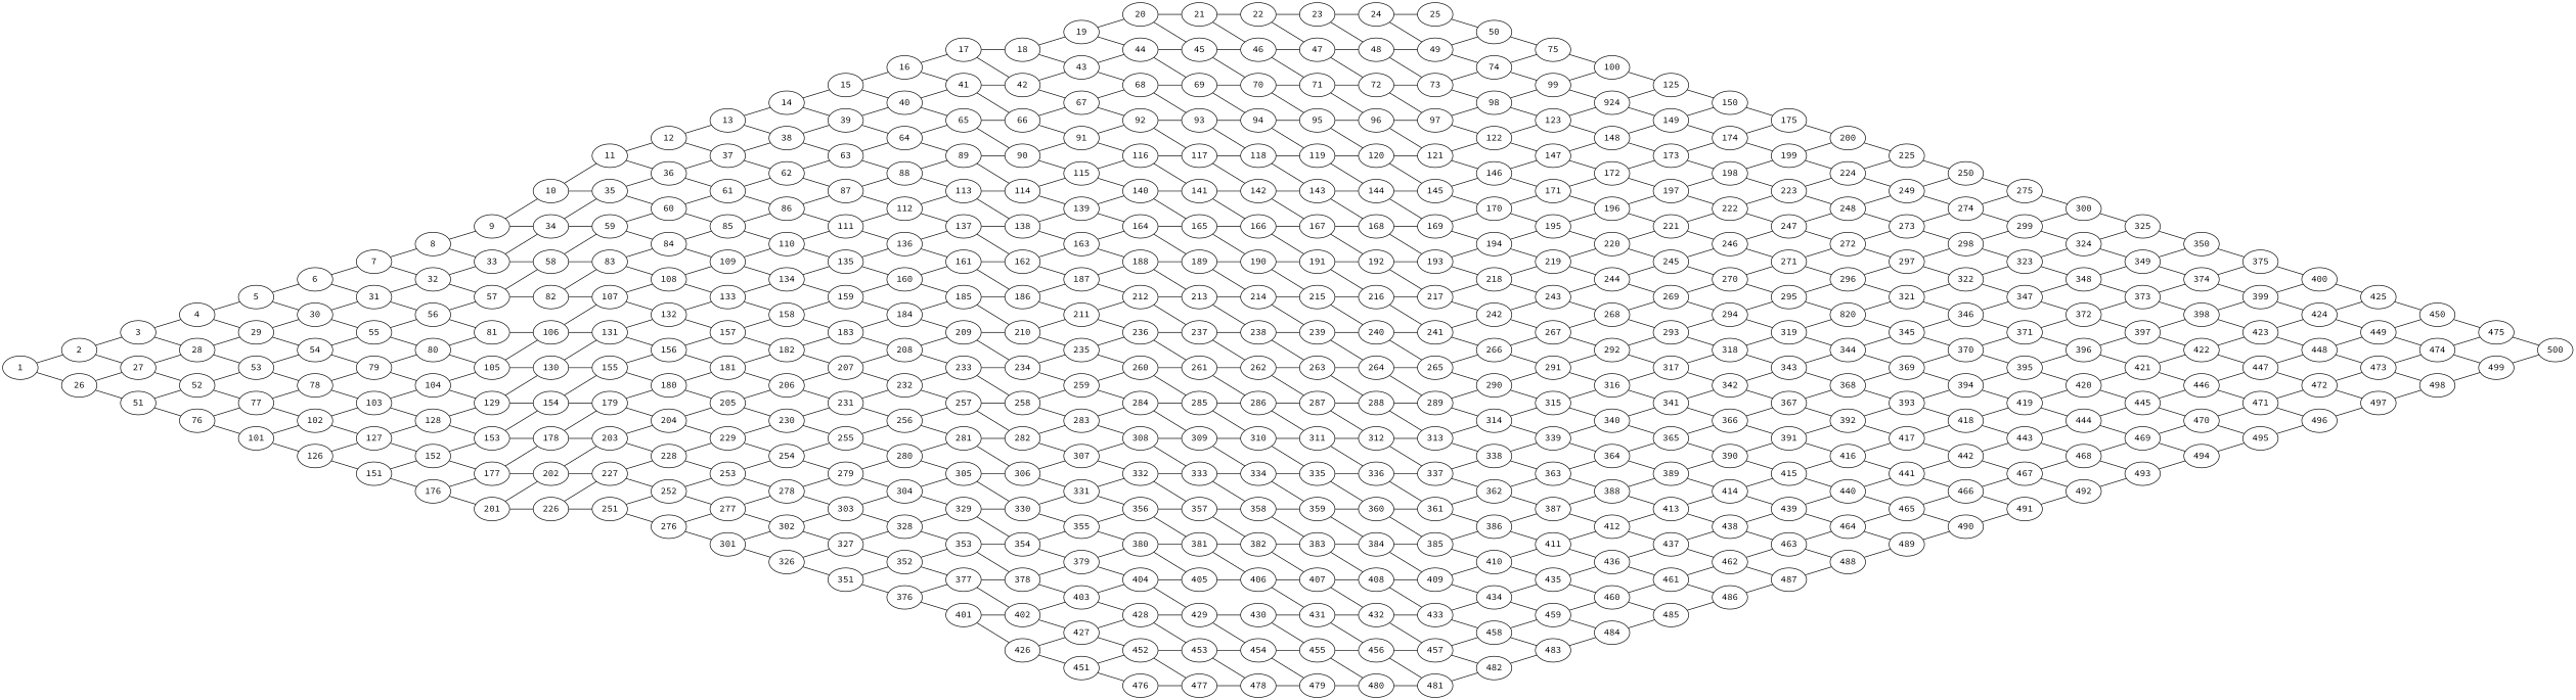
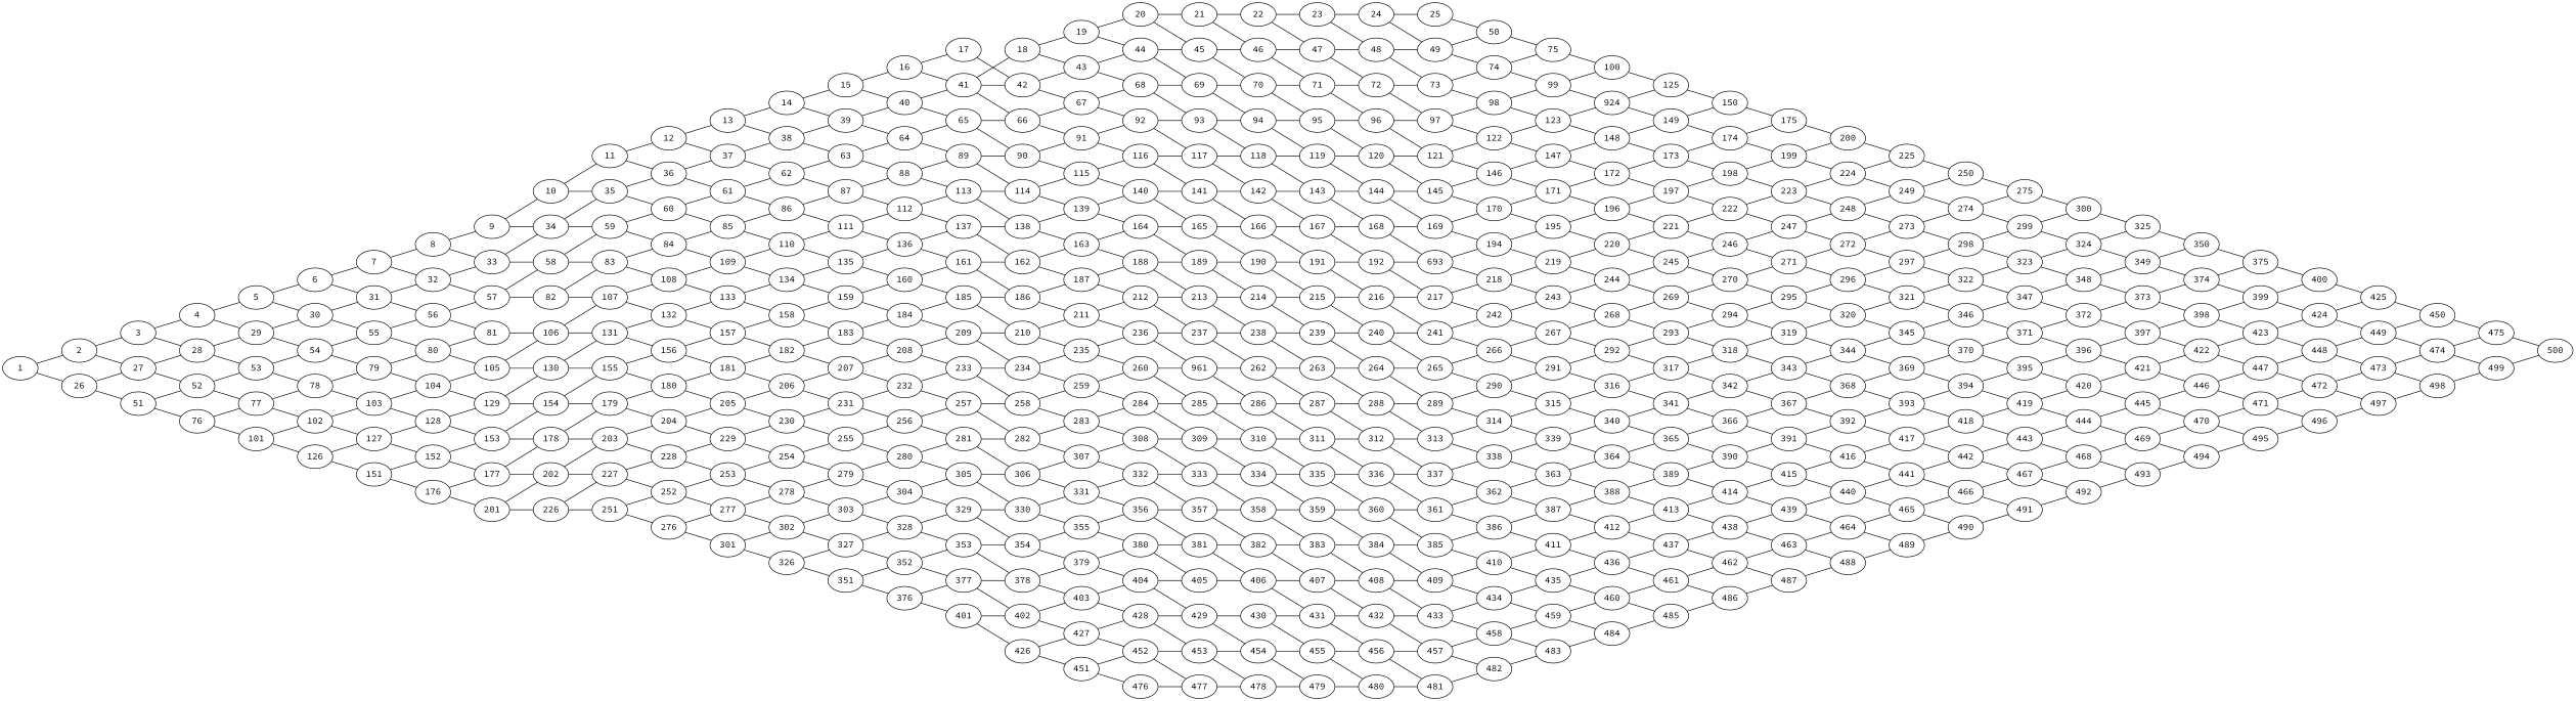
  graph {
    fontname="Source Code Pro"
    rankdir=LR
    node [fontname="Source Code Pro"]
    edge [fontname="Source Code Pro"]
    1
    2
    26
    3
    27
    51
    4
    28
    52
    76
    5
    29
    53
    77
    6
    30
    54
    78
    7
    31
    55
    79
    8
    32
    56
    80
    9
    33
    57
    81
    10
    34
    58
    82
    11
    35
    59
    83
    12
    36
    60
    84
    13
    37
    61
    85
    14
    38
    62
    86
    15
    39
    63
    87
    16
    40
    64
    88
    17
    41
    65
    89
    18
    42
    66
    90
    19
    43
    67
    91
    20
    44
    68
    92
    21
    45
    69
    93
    22
    46
    70
    94
    23
    47
    71
    95
    24
    48
    72
    96
    25
    49
    73
    97
    50
    74
    98
    75
    99
    100
    101
    102
    103
    104
    105
    106
    107
    108
    109
    110
    111
    112
    113
    114
    115
    116
    117
    118
    119
    120
    121
    122
    123
    n124 [label=924]
    125
    126
    127
    128
    129
    130
    131
    132
    133
    134
    135
    136
    137
    138
    139
    140
    141
    142
    143
    144
    145
    146
    147
    148
    149
    150
    151
    152
    153
    154
    155
    156
    157
    158
    159
    160
    161
    162
    163
    164
    165
    166
    167
    168
    169
    170
    171
    172
    173
    174
    175
    176
    177
    178
    179
    180
    181
    182
    183
    184
    185
    186
    187
    188
    189
    190
    191
    192
-   193
+   193 [label=693]
    194
    195
    196
    197
    198
    199
    200
    201
    202
    203
    204
    205
    206
    207
    208
    209
    210
    211
    212
    213
    214
    215
    216
    217
    218
    219
    220
    221
    222
    223
    224
    225
    226
    227
    228
    229
    230
    231
    232
    233
    234
    235
    236
    237
    238
    239
    240
    241
    242
    243
    244
    245
    246
    247
    248
    249
    250
    251
    252
    253
    254
    255
    256
    257
    258
    259
    260
-   261
+   261 [label=961]
    262
    263
    264
    265
    266
    267
    268
    269
    270
    271
    272
    273
    274
    275
    276
    277
    278
    279
    280
    281
    282
    283
    284
    285
    286
    287
    288
    289
    290
    291
    292
    293
    294
    295
    296
    297
    298
    299
    300
    301
    302
    303
    304
    305
    306
    307
    308
    309
    310
    311
    312
    313
    314
    315
    316
    317
    318
    319
-   320 [label=820]
+   320
    321
    322
    323
    324
    325
    326
    327
    328
    329
    330
    331
    332
    333
    334
    335
    336
    337
    338
    339
    340
    341
    342
    343
    344
    345
    346
    347
    348
    349
    350
    351
    352
    353
    354
    355
    356
    357
    358
    359
    360
    361
    362
    363
    364
    365
    366
    367
    368
    369
    370
    371
    372
    373
    374
    375
    376
    377
    378
    379
    380
    381
    382
    383
    384
    385
    386
    387
    388
    389
    390
    391
    392
    393
    394
    395
    396
    397
    398
    399
    400
    401
    402
    403
    404
    405
    406
    407
    408
    409
    410
    411
    412
    413
    414
    415
    416
    417
    418
    419
    420
    421
    422
    423
    424
    425
    426
    427
    428
    429
    431
    432
    433
    434
    435
    436
    437
    438
    439
    440
    441
    442
    443
    444
    445
    446
    447
    448
    449
    450
    451
    452
    453
    430
    454
    455
    456
    457
    458
    459
    460
    461
    462
    463
    464
    465
    466
    467
    468
    469
    470
    471
    472
    473
    474
    475
    476
    477
    478
    479
    480
    481
    482
    483
    484
    485
    486
    487
    488
    489
    490
    491
    492
    493
    494
    495
    496
    497
    498
    499
    500
    1 -- 2
    1 -- 26
    2 -- 3
    2 -- 27
    26 -- 27
    26 -- 51
    3 -- 4
    3 -- 28
    27 -- 28
    27 -- 52
    51 -- 52
    51 -- 76
    4 -- 5
    4 -- 29
    28 -- 29
    28 -- 53
    52 -- 53
    52 -- 77
    76 -- 77
    76 -- 101
    5 -- 6
    5 -- 30
    29 -- 30
    29 -- 54
    53 -- 54
    53 -- 78
    77 -- 78
    77 -- 102
    6 -- 7
    6 -- 31
    30 -- 31
    30 -- 55
    54 -- 55
    54 -- 79
    78 -- 79
    78 -- 103
    7 -- 8
    7 -- 32
    31 -- 32
    31 -- 56
    55 -- 56
    55 -- 80
    79 -- 80
    79 -- 104
    8 -- 9
    8 -- 33
    32 -- 33
    32 -- 57
    56 -- 57
    56 -- 81
    80 -- 81
    80 -- 105
    9 -- 10
    9 -- 34
    33 -- 34
    33 -- 58
    57 -- 58
    57 -- 82
    81 -- 106
    10 -- 11
    10 -- 35
    34 -- 35
    34 -- 59
    58 -- 59
    58 -- 83
    82 -- 83
    82 -- 107
    11 -- 12
    11 -- 36
    35 -- 36
    35 -- 60
    59 -- 60
    59 -- 84
    83 -- 84
    83 -- 108
    12 -- 13
    12 -- 37
    36 -- 37
    36 -- 61
    60 -- 61
    60 -- 85
    84 -- 85
    84 -- 109
    13 -- 14
    13 -- 38
    37 -- 38
    37 -- 62
    61 -- 62
    61 -- 86
    85 -- 86
    85 -- 110
    14 -- 15
    14 -- 39
    38 -- 39
    38 -- 63
    62 -- 63
    62 -- 87
    86 -- 87
    86 -- 111
    15 -- 16
    15 -- 40
    39 -- 40
    39 -- 64
    63 -- 64
    63 -- 88
    87 -- 88
    87 -- 112
    16 -- 17
    16 -- 41
    40 -- 41
    40 -- 65
    64 -- 65
    64 -- 89
    88 -- 89
    88 -- 113
-   17 -- 18
+   41 -- 18
    17 -- 42
    41 -- 42
    41 -- 66
    65 -- 66
    65 -- 90
    89 -- 90
    89 -- 114
    18 -- 19
    18 -- 43
    42 -- 43
    42 -- 67
    66 -- 67
    66 -- 91
    90 -- 91
    90 -- 115
    19 -- 20
    19 -- 44
    43 -- 44
    43 -- 68
    67 -- 68
    67 -- 92
    91 -- 92
    91 -- 116
    20 -- 21
    20 -- 45
    44 -- 45
    44 -- 69
    68 -- 69
    68 -- 93
    92 -- 93
    92 -- 117
    21 -- 22
    21 -- 46
    45 -- 46
    45 -- 70
    69 -- 70
    69 -- 94
    93 -- 94
    93 -- 118
    22 -- 23
    22 -- 47
    46 -- 47
    46 -- 71
    70 -- 71
    70 -- 95
    94 -- 95
    94 -- 119
    23 -- 24
    23 -- 48
    47 -- 48
    47 -- 72
    71 -- 72
    71 -- 96
    95 -- 96
    95 -- 120
    24 -- 25
    24 -- 49
    48 -- 49
    48 -- 73
    72 -- 73
    72 -- 97
    96 -- 97
    96 -- 121
    25 -- 50
    49 -- 50
    49 -- 74
    73 -- 74
    73 -- 98
    97 -- 98
    97 -- 122
    50 -- 75
    74 -- 75
    74 -- 99
    98 -- 99
    98 -- 123
    75 -- 100
    99 -- 100
    99 -- n124
    100 -- 125
    101 -- 102
    101 -- 126
    102 -- 103
    102 -- 127
    103 -- 104
    103 -- 128
    104 -- 105
    104 -- 129
    105 -- 106
    105 -- 130
    106 -- 107
    106 -- 131
    107 -- 108
    107 -- 132
    108 -- 109
    108 -- 133
    109 -- 110
    109 -- 134
    110 -- 111
    110 -- 135
    111 -- 112
    111 -- 136
    112 -- 113
    112 -- 137
    113 -- 114
    113 -- 138
    114 -- 115
    114 -- 139
    115 -- 116
    115 -- 140
    116 -- 117
    116 -- 141
    117 -- 118
    117 -- 142
    118 -- 119
    118 -- 143
    119 -- 120
    119 -- 144
    120 -- 121
    120 -- 145
    121 -- 122
    121 -- 146
    122 -- 123
    122 -- 147
    123 -- n124
    123 -- 148
    n124 -- 125
    n124 -- 149
    125 -- 150
    126 -- 127
    126 -- 151
    127 -- 128
    127 -- 152
    128 -- 129
    128 -- 153
    129 -- 130
    129 -- 154
    130 -- 131
    130 -- 155
    131 -- 132
    131 -- 156
    132 -- 133
    132 -- 157
    133 -- 134
    133 -- 158
    134 -- 135
    134 -- 159
    135 -- 136
    135 -- 160
    136 -- 137
    136 -- 161
    137 -- 138
    137 -- 162
    138 -- 139
    138 -- 163
    139 -- 140
    139 -- 164
    140 -- 141
    140 -- 165
    141 -- 142
    141 -- 166
    142 -- 143
    142 -- 167
    143 -- 144
    143 -- 168
    144 -- 145
    144 -- 169
    145 -- 146
    145 -- 170
    146 -- 147
    146 -- 171
    147 -- 148
    147 -- 172
    148 -- 149
    148 -- 173
    149 -- 150
    149 -- 174
    150 -- 175
    151 -- 152
    151 -- 176
    152 -- 153
    152 -- 177
    153 -- 154
    153 -- 178
    154 -- 155
    154 -- 179
    155 -- 156
    155 -- 180
    156 -- 157
    156 -- 181
    157 -- 158
    157 -- 182
    158 -- 159
    158 -- 183
    159 -- 160
    159 -- 184
    160 -- 161
    160 -- 185
    161 -- 162
    161 -- 186
    162 -- 163
    162 -- 187
    163 -- 164
    163 -- 188
    164 -- 165
    164 -- 189
    165 -- 166
    165 -- 190
    166 -- 167
    166 -- 191
    167 -- 168
    167 -- 192
    168 -- 169
    168 -- 193
    169 -- 170
    169 -- 194
    170 -- 171
    170 -- 195
    171 -- 172
    171 -- 196
    172 -- 173
    172 -- 197
    173 -- 174
    173 -- 198
    174 -- 175
    174 -- 199
    175 -- 200
    176 -- 177
    176 -- 201
    177 -- 178
    177 -- 202
    178 -- 179
    178 -- 203
    179 -- 180
    179 -- 204
    180 -- 181
    180 -- 205
    181 -- 182
    181 -- 206
    182 -- 183
    182 -- 207
    183 -- 184
    183 -- 208
    184 -- 185
    184 -- 209
    185 -- 186
    185 -- 210
    186 -- 187
    186 -- 211
    187 -- 188
    187 -- 212
    188 -- 189
    188 -- 213
    189 -- 190
    189 -- 214
    190 -- 191
    190 -- 215
    191 -- 192
    191 -- 216
    192 -- 193
    192 -- 217
    193 -- 194
    193 -- 218
    194 -- 195
    194 -- 219
    195 -- 196
    195 -- 220
    196 -- 197
    196 -- 221
    197 -- 198
    197 -- 222
    198 -- 199
    198 -- 223
    199 -- 200
    199 -- 224
    200 -- 225
    201 -- 202
    201 -- 226
    202 -- 203
    202 -- 227
    203 -- 204
    203 -- 228
    204 -- 205
    204 -- 229
    205 -- 206
    205 -- 230
    206 -- 207
    206 -- 231
    207 -- 208
    207 -- 232
    208 -- 209
    208 -- 233
    209 -- 210
    209 -- 234
    210 -- 211
    210 -- 235
    211 -- 212
    211 -- 236
    212 -- 213
    212 -- 237
    213 -- 214
    213 -- 238
    214 -- 215
    214 -- 239
    215 -- 216
    215 -- 240
    216 -- 217
    216 -- 241
    217 -- 218
    217 -- 242
    218 -- 219
    218 -- 243
    219 -- 220
    219 -- 244
    220 -- 221
    220 -- 245
    221 -- 222
    221 -- 246
    222 -- 223
    222 -- 247
    223 -- 224
    223 -- 248
    224 -- 225
    224 -- 249
    225 -- 250
    226 -- 227
    226 -- 251
    227 -- 228
    227 -- 252
    228 -- 229
    228 -- 253
    229 -- 230
    229 -- 254
    230 -- 231
    230 -- 255
    231 -- 232
    231 -- 256
    232 -- 233
    232 -- 257
    233 -- 234
    233 -- 258
    234 -- 235
    234 -- 259
    235 -- 236
    235 -- 260
    236 -- 237
    236 -- 261
    237 -- 238
    237 -- 262
    238 -- 239
    238 -- 263
    239 -- 240
    239 -- 264
    240 -- 241
    240 -- 265
    241 -- 242
    241 -- 266
    242 -- 243
    242 -- 267
    243 -- 244
    243 -- 268
    244 -- 245
    244 -- 269
    245 -- 246
    245 -- 270
    246 -- 247
    246 -- 271
    247 -- 248
    247 -- 272
    248 -- 249
    248 -- 273
    249 -- 250
    249 -- 274
    250 -- 275
    251 -- 252
    251 -- 276
    252 -- 253
    252 -- 277
    253 -- 254
    253 -- 278
    254 -- 255
    254 -- 279
    255 -- 256
    255 -- 280
    256 -- 257
    256 -- 281
    257 -- 258
    257 -- 282
    258 -- 259
    258 -- 283
    259 -- 260
    259 -- 284
    260 -- 261
    260 -- 285
    261 -- 262
    261 -- 286
    262 -- 263
    262 -- 287
    263 -- 264
    263 -- 288
    264 -- 265
    264 -- 289
    265 -- 266
    265 -- 290
    266 -- 267
    266 -- 291
    267 -- 268
    267 -- 292
    268 -- 269
    268 -- 293
    269 -- 270
    269 -- 294
    270 -- 271
    270 -- 295
    271 -- 272
    271 -- 296
    272 -- 273
    272 -- 297
    273 -- 274
    273 -- 298
    274 -- 275
    274 -- 299
    275 -- 300
    276 -- 277
    276 -- 301
    277 -- 278
    277 -- 302
    278 -- 279
    278 -- 303
    279 -- 280
    279 -- 304
    280 -- 281
    280 -- 305
    281 -- 282
    281 -- 306
    282 -- 283
    282 -- 307
    283 -- 284
    283 -- 308
    284 -- 285
    284 -- 309
    285 -- 286
    285 -- 310
    286 -- 287
    286 -- 311
    287 -- 288
    287 -- 312
    288 -- 289
    288 -- 313
    289 -- 290
    289 -- 314
    290 -- 291
    290 -- 315
    291 -- 292
    291 -- 316
    292 -- 293
    292 -- 317
    293 -- 294
    293 -- 318
    294 -- 295
    294 -- 319
    295 -- 296
    295 -- 320
    296 -- 297
    296 -- 321
    297 -- 298
    297 -- 322
    298 -- 299
    298 -- 323
    299 -- 300
    299 -- 324
    300 -- 325
    301 -- 302
    301 -- 326
    302 -- 303
    302 -- 327
    303 -- 304
    303 -- 328
    304 -- 305
    304 -- 329
    305 -- 306
    305 -- 330
    306 -- 307
    306 -- 331
    307 -- 308
    307 -- 332
    308 -- 309
    308 -- 333
    309 -- 310
    309 -- 334
    310 -- 311
    310 -- 335
    311 -- 312
    311 -- 336
    312 -- 313
    312 -- 337
    313 -- 314
    313 -- 338
    314 -- 315
    314 -- 339
    315 -- 316
    315 -- 340
    316 -- 317
    316 -- 341
    317 -- 318
    317 -- 342
    318 -- 319
    318 -- 343
    319 -- 320
    319 -- 344
    320 -- 321
    320 -- 345
    321 -- 322
    321 -- 346
    322 -- 323
    322 -- 347
    323 -- 324
    323 -- 348
    324 -- 325
    324 -- 349
    325 -- 350
    326 -- 327
    326 -- 351
    327 -- 328
    327 -- 352
    328 -- 329
    328 -- 353
    329 -- 330
    329 -- 354
    330 -- 331
    330 -- 355
    331 -- 332
    331 -- 356
    332 -- 333
    332 -- 357
    333 -- 334
    333 -- 358
    334 -- 335
    334 -- 359
    335 -- 336
    335 -- 360
    336 -- 337
    336 -- 361
    337 -- 338
    337 -- 362
    338 -- 339
    338 -- 363
    339 -- 340
    339 -- 364
    340 -- 341
    340 -- 365
    341 -- 342
    341 -- 366
    342 -- 343
    342 -- 367
    343 -- 344
    343 -- 368
    344 -- 345
    344 -- 369
    345 -- 346
    345 -- 370
    346 -- 347
    346 -- 371
    347 -- 348
    347 -- 372
    348 -- 349
    348 -- 373
    349 -- 350
    349 -- 374
    350 -- 375
    351 -- 352
    351 -- 376
    352 -- 353
    352 -- 377
    353 -- 354
    353 -- 378
    354 -- 355
    354 -- 379
    355 -- 356
    355 -- 380
    356 -- 357
    356 -- 381
    357 -- 358
    357 -- 382
    358 -- 359
    358 -- 383
    359 -- 360
    359 -- 384
    360 -- 361
    360 -- 385
    361 -- 362
    361 -- 386
    362 -- 363
    362 -- 387
    363 -- 364
    363 -- 388
    364 -- 365
    364 -- 389
    365 -- 366
    365 -- 390
    366 -- 367
    366 -- 391
    367 -- 368
    367 -- 392
    368 -- 369
    368 -- 393
    369 -- 370
    369 -- 394
    370 -- 371
    370 -- 395
    371 -- 372
    371 -- 396
    372 -- 373
    372 -- 397
    373 -- 374
    373 -- 398
    374 -- 375
    374 -- 399
    375 -- 400
    376 -- 377
    376 -- 401
    377 -- 378
    377 -- 402
    378 -- 379
    378 -- 403
    379 -- 380
    379 -- 404
    380 -- 381
    380 -- 405
    381 -- 382
    381 -- 406
    382 -- 383
    382 -- 407
    383 -- 384
    383 -- 408
    384 -- 385
    384 -- 409
    385 -- 386
    385 -- 410
    386 -- 387
    386 -- 411
    387 -- 388
    387 -- 412
    388 -- 389
    388 -- 413
    389 -- 390
    389 -- 414
    390 -- 391
    390 -- 415
    391 -- 392
    391 -- 416
    392 -- 393
    392 -- 417
    393 -- 394
    393 -- 418
    394 -- 395
    394 -- 419
    395 -- 396
    395 -- 420
    396 -- 397
    396 -- 421
    397 -- 398
    397 -- 422
    398 -- 399
    398 -- 423
    399 -- 400
    399 -- 424
    400 -- 425
    401 -- 402
    401 -- 426
    402 -- 403
    402 -- 427
    403 -- 404
    403 -- 428
    404 -- 405
    404 -- 429
    405 -- 406
    406 -- 407
    406 -- 431
    407 -- 408
    407 -- 432
    408 -- 409
    408 -- 433
    409 -- 410
    409 -- 434
    410 -- 411
    410 -- 435
    411 -- 412
    411 -- 436
    412 -- 413
    412 -- 437
    413 -- 414
    413 -- 438
    414 -- 415
    414 -- 439
    415 -- 416
    415 -- 440
    416 -- 417
    416 -- 441
    417 -- 418
    417 -- 442
    418 -- 419
    418 -- 443
    419 -- 420
    419 -- 444
    420 -- 421
    420 -- 445
    421 -- 422
    421 -- 446
    422 -- 423
    422 -- 447
    423 -- 424
    423 -- 448
    424 -- 425
    424 -- 449
    425 -- 450
    426 -- 427
    426 -- 451
    427 -- 428
    427 -- 452
    428 -- 429
    428 -- 453
    429 -- 430
    429 -- 454
    431 -- 432
    431 -- 456
    432 -- 433
    432 -- 457
    433 -- 434
    433 -- 458
    434 -- 435
    434 -- 459
    435 -- 436
    435 -- 460
    436 -- 437
    436 -- 461
    437 -- 438
    437 -- 462
    438 -- 439
    438 -- 463
    439 -- 440
    439 -- 464
    440 -- 441
    440 -- 465
    441 -- 442
    441 -- 466
    442 -- 443
    442 -- 467
    443 -- 444
    443 -- 468
    444 -- 445
    444 -- 469
    445 -- 446
    445 -- 470
    446 -- 447
    446 -- 471
    447 -- 448
    447 -- 472
    448 -- 449
    448 -- 473
    449 -- 450
    449 -- 474
    450 -- 475
    451 -- 452
    451 -- 476
    452 -- 453
    452 -- 477
    453 -- 454
    453 -- 478
    430 -- 431
    430 -- 455
    454 -- 455
    454 -- 479
    455 -- 456
    455 -- 480
    456 -- 457
    456 -- 481
    457 -- 458
    457 -- 482
    458 -- 459
    458 -- 483
    459 -- 460
    459 -- 484
    460 -- 461
    460 -- 485
    461 -- 462
    461 -- 486
    462 -- 463
    462 -- 487
    463 -- 464
    463 -- 488
    464 -- 465
    464 -- 489
    465 -- 466
    465 -- 490
    466 -- 467
    466 -- 491
    467 -- 468
    467 -- 492
    468 -- 469
    468 -- 493
    469 -- 470
    469 -- 494
    470 -- 471
    470 -- 495
    471 -- 472
    471 -- 496
    472 -- 473
    472 -- 497
    473 -- 474
    473 -- 498
    474 -- 475
    474 -- 499
    475 -- 500
    476 -- 477
    477 -- 478
    478 -- 479
    479 -- 480
    480 -- 481
    481 -- 482
    482 -- 483
    483 -- 484
    484 -- 485
    485 -- 486
    486 -- 487
    487 -- 488
    488 -- 489
    489 -- 490
    490 -- 491
    491 -- 492
    492 -- 493
    493 -- 494
    494 -- 495
    495 -- 496
    496 -- 497
    497 -- 498
    498 -- 499
    499 -- 500
  }
